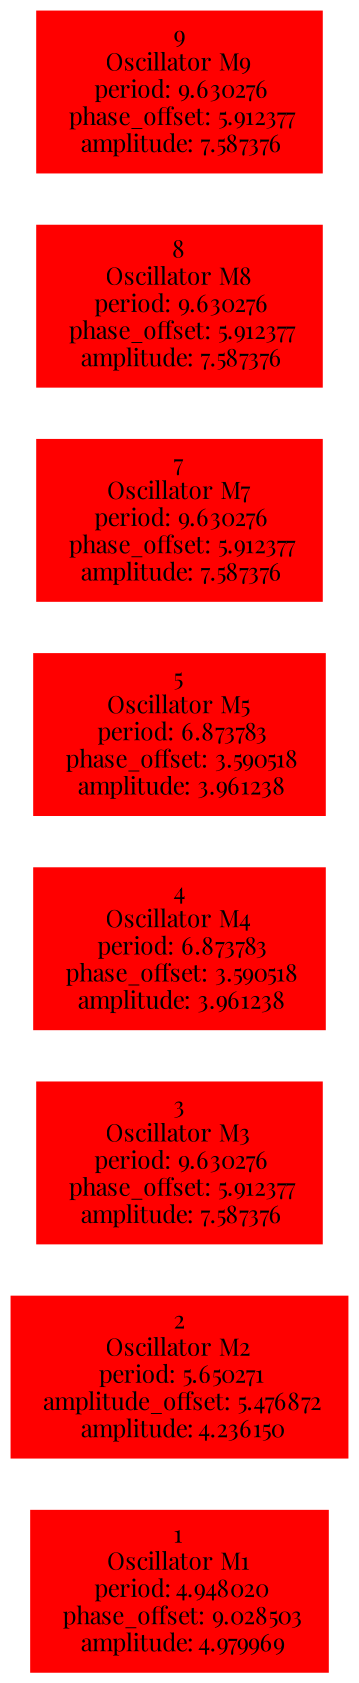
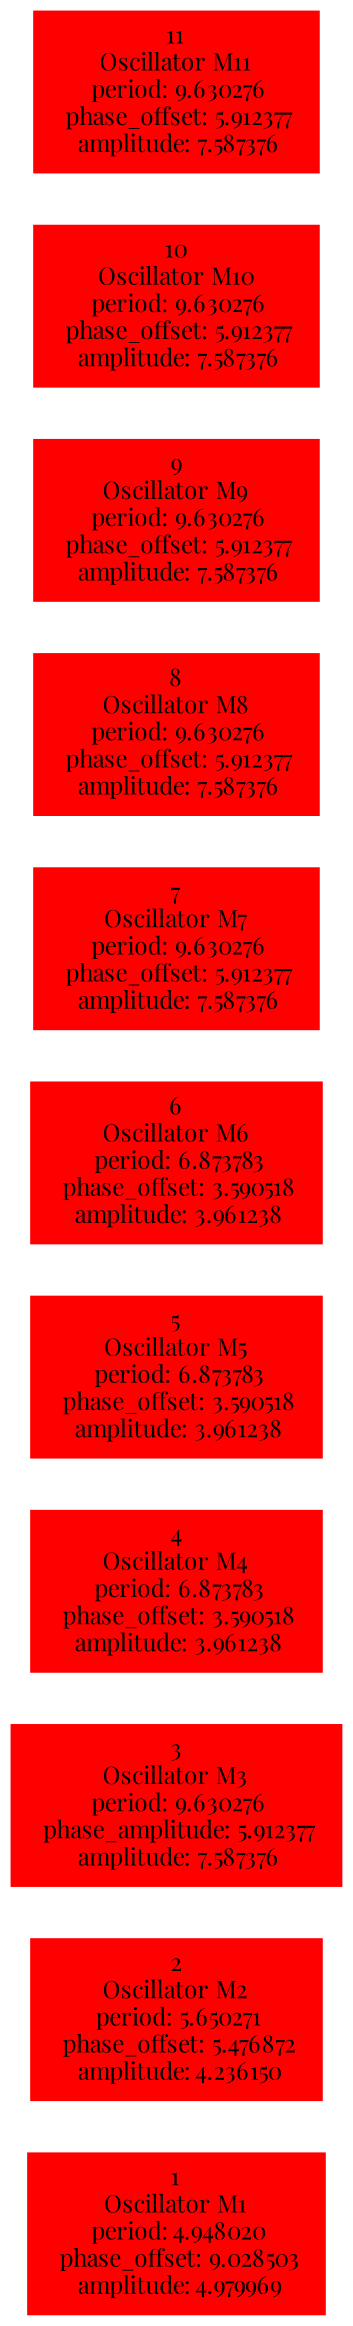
  digraph {
    forcelabels=true
    rankdir=LR
    fontname="Playfair Display"
    node [color=red fontsize=8 shape=box style=filled fontname="Playfair Display"]
    n1 [label=<1<BR />Oscillator M1<BR /> period: 4.948020<BR /> phase_offset: 9.028503<BR /> amplitude: 4.979969>]
-   n2 [label=<2<BR />Oscillator M2<BR /> period: 5.650271<BR /> amplitude_offset: 5.476872<BR /> amplitude: 4.236150>]
-   n3 [label=<3<BR />Oscillator M3<BR /> period: 9.630276<BR /> phase_offset: 5.912377<BR /> amplitude: 7.587376>]
+   n2 [label=<2<BR />Oscillator M2<BR /> period: 5.650271<BR /> phase_offset: 5.476872<BR /> amplitude: 4.236150>]
+   n3 [label=<3<BR />Oscillator M3<BR /> period: 9.630276<BR /> phase_amplitude: 5.912377<BR /> amplitude: 7.587376>]
    n4 [label=<4<BR />Oscillator M4<BR /> period: 6.873783<BR /> phase_offset: 3.590518<BR /> amplitude: 3.961238>]
    n5 [label=<5<BR />Oscillator M5<BR /> period: 6.873783<BR /> phase_offset: 3.590518<BR /> amplitude: 3.961238>]
+   n6 [label=<6<BR />Oscillator M6<BR /> period: 6.873783<BR /> phase_offset: 3.590518<BR /> amplitude: 3.961238>]
    n7 [label=<7<BR />Oscillator M7<BR /> period: 9.630276<BR /> phase_offset: 5.912377<BR /> amplitude: 7.587376>]
    n8 [label=<8<BR />Oscillator M8<BR /> period: 9.630276<BR /> phase_offset: 5.912377<BR /> amplitude: 7.587376>]
    n9 [label=<9<BR />Oscillator M9<BR /> period: 9.630276<BR /> phase_offset: 5.912377<BR /> amplitude: 7.587376>]
+   n10 [label=<10<BR />Oscillator M10<BR /> period: 9.630276<BR /> phase_offset: 5.912377<BR /> amplitude: 7.587376>]
+   n11 [label=<11<BR />Oscillator M11<BR /> period: 9.630276<BR /> phase_offset: 5.912377<BR /> amplitude: 7.587376>]
  }
